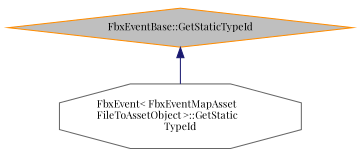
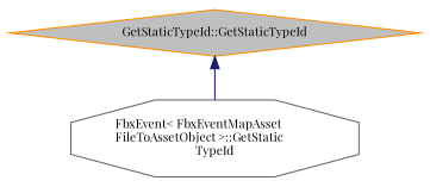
  digraph {
    rankdir=TB
    fontname="Playfair Display"
    node [fontname="Playfair Display" fontsize=10 style=filled]
-   n1 [color=darkorange fillcolor=grey75 fontcolor=black height=0.2 label="FbxEventBase::GetStaticTypeId" shape=diamond width=0.4]
+   n1 [color=darkorange fillcolor=grey75 fontcolor=black height=0.2 label="GetStaticTypeId::GetStaticTypeId" shape=diamond width=0.4]
    n2 [color=gray40 fillcolor=white height=0.2 label="FbxEvent\< FbxEventMapAsset\lFileToAssetObject \>::GetStatic\lTypeId" shape=octagon width=0.4]
    n1 -> n2 [color=midnightblue dir=back fontname="Playfair Display" fontsize=10 labelfontname=Helvetica labelfontsize=10 style=solid]
  }
